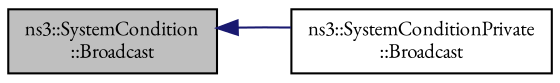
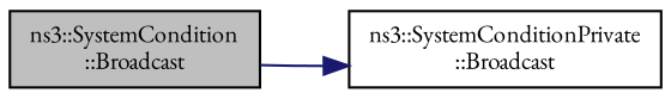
  digraph {
    rankdir=LR
    fontname="EB Garamond"
    node [color=black fontname="EB Garamond" fontsize=10 shape=record style=filled]
    n1 [fillcolor=grey75 fontcolor=black height=0.2 label="ns3::SystemCondition\l::Broadcast" width=0.4]
    n2 [fillcolor=white height=0.2 label="ns3::SystemConditionPrivate\l::Broadcast" width=0.4]
-   n2 -> n1 [color=midnightblue fontname="EB Garamond" fontsize=10 labelfontname=Helvetica labelfontsize=10 style=solid]
+   n1 -> n2 [color=midnightblue fontname="EB Garamond" fontsize=10 labelfontname=Helvetica labelfontsize=10 style=solid]
  }
